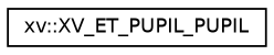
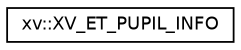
  digraph {
    rankdir=TB
-   n1 [color=black fillcolor=white fontname=Helvetica fontsize=10 height=0.2 label="xv::XV_ET_PUPIL_PUPIL" shape=record style=filled width=0.4]
+   n1 [color=black fillcolor=white fontname=Helvetica fontsize=10 height=0.2 label="xv::XV_ET_PUPIL_INFO" shape=record style=filled width=0.4]
  }
